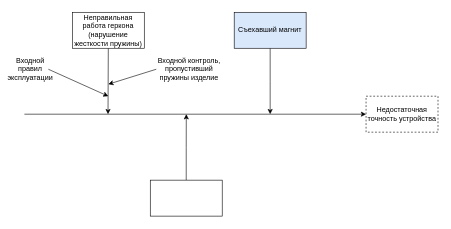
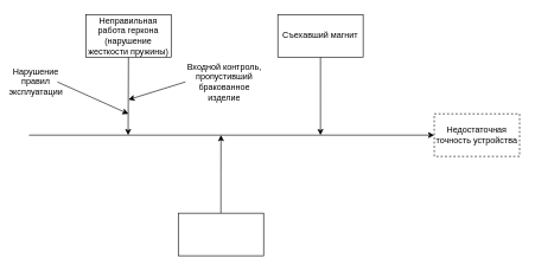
  <mxCell id="0" />
  <mxCell id="1" parent="0" />
  <mxCell id="2" value="Недостаточная точность устройства" style="rounded=0;whiteSpace=wrap;html=1;dashed=1;" vertex="1" parent="1"><mxGeometry x="610" y="160" width="120" height="60" as="geometry" /></mxCell>
  <mxCell id="3" value="" style="endArrow=classic;html=1;rounded=0;entryX=0;entryY=0.5;entryDx=0;entryDy=0;" edge="1" parent="1" target="2"><mxGeometry width="50" height="50" relative="1" as="geometry"><mxPoint x="40" y="190" as="sourcePoint" /><mxPoint x="360" y="150" as="targetPoint" /></mxGeometry></mxCell>
  <mxCell id="4" style="edgeStyle=orthogonalEdgeStyle;rounded=0;orthogonalLoop=1;jettySize=auto;html=1;exitX=0.5;exitY=1;exitDx=0;exitDy=0;" edge="1" parent="1" source="5"><mxGeometry relative="1" as="geometry"><mxPoint x="450" y="190" as="targetPoint" /></mxGeometry></mxCell>
- <mxCell id="5" value="Съехавший магнит" style="rounded=0;whiteSpace=wrap;html=1;fillColor=#dae8fc;" vertex="1" parent="1"><mxGeometry x="390" y="20" width="120" height="60" as="geometry" /></mxCell>
+ <mxCell id="5" value="Съехавший магнит" style="rounded=0;whiteSpace=wrap;html=1;" vertex="1" parent="1"><mxGeometry x="390" y="20" width="120" height="60" as="geometry" /></mxCell>
  <mxCell id="6" style="edgeStyle=orthogonalEdgeStyle;rounded=0;orthogonalLoop=1;jettySize=auto;html=1;exitX=0.5;exitY=1;exitDx=0;exitDy=0;" edge="1" parent="1" source="7"><mxGeometry relative="1" as="geometry"><mxPoint x="179.529" y="190" as="targetPoint" /></mxGeometry></mxCell>
  <mxCell id="7" value="Неправильная работа геркона (нарушение жесткости пружины)" style="rounded=0;whiteSpace=wrap;html=1;" vertex="1" parent="1"><mxGeometry x="120" y="20" width="120" height="60" as="geometry" /></mxCell>
  <mxCell id="8" style="edgeStyle=orthogonalEdgeStyle;rounded=0;orthogonalLoop=1;jettySize=auto;html=1;exitX=0.5;exitY=0;exitDx=0;exitDy=0;" edge="1" parent="1" source="9"><mxGeometry relative="1" as="geometry"><mxPoint x="310.118" y="190" as="targetPoint" /></mxGeometry></mxCell>
  <mxCell id="9" value="" style="rounded=0;whiteSpace=wrap;html=1;" vertex="1" parent="1"><mxGeometry x="250" y="300" width="120" height="60" as="geometry" /></mxCell>
- <mxCell id="10" value="Входной правил эксплуатации" style="text;html=1;strokeColor=none;fillColor=none;align=center;verticalAlign=middle;whiteSpace=wrap;rounded=0;" vertex="1" parent="1"><mxGeometry x="20" y="100" width="60" height="30" as="geometry" /></mxCell>
- <mxCell id="11" value="Входной контроль, пропустивший пружины изделие" style="text;html=1;strokeColor=none;fillColor=none;align=center;verticalAlign=middle;whiteSpace=wrap;rounded=0;" vertex="1" parent="1"><mxGeometry x="260" y="100" width="110" height="30" as="geometry" /></mxCell>
+ <mxCell id="10" value="Нарушение правил эксплуатации" style="text;html=1;strokeColor=none;fillColor=none;align=center;verticalAlign=middle;whiteSpace=wrap;rounded=0;" vertex="1" parent="1"><mxGeometry x="20" y="100" width="60" height="30" as="geometry" /></mxCell>
+ <mxCell id="11" value="Входной контроль, пропустивший бракованное изделие" style="text;html=1;strokeColor=none;fillColor=none;align=center;verticalAlign=middle;whiteSpace=wrap;rounded=0;" vertex="1" parent="1"><mxGeometry x="260" y="100" width="110" height="30" as="geometry" /></mxCell>
  <mxCell id="12" value="" style="endArrow=classic;html=1;rounded=0;exitX=0;exitY=0.5;exitDx=0;exitDy=0;" edge="1" parent="1" source="11"><mxGeometry width="50" height="50" relative="1" as="geometry"><mxPoint x="320" y="150" as="sourcePoint" /><mxPoint x="180" y="140" as="targetPoint" /></mxGeometry></mxCell>
  <mxCell id="13" value="" style="endArrow=classic;html=1;rounded=0;exitX=1;exitY=0.5;exitDx=0;exitDy=0;" edge="1" parent="1" source="10"><mxGeometry width="50" height="50" relative="1" as="geometry"><mxPoint x="320" y="150" as="sourcePoint" /><mxPoint x="180" y="160" as="targetPoint" /></mxGeometry></mxCell>
